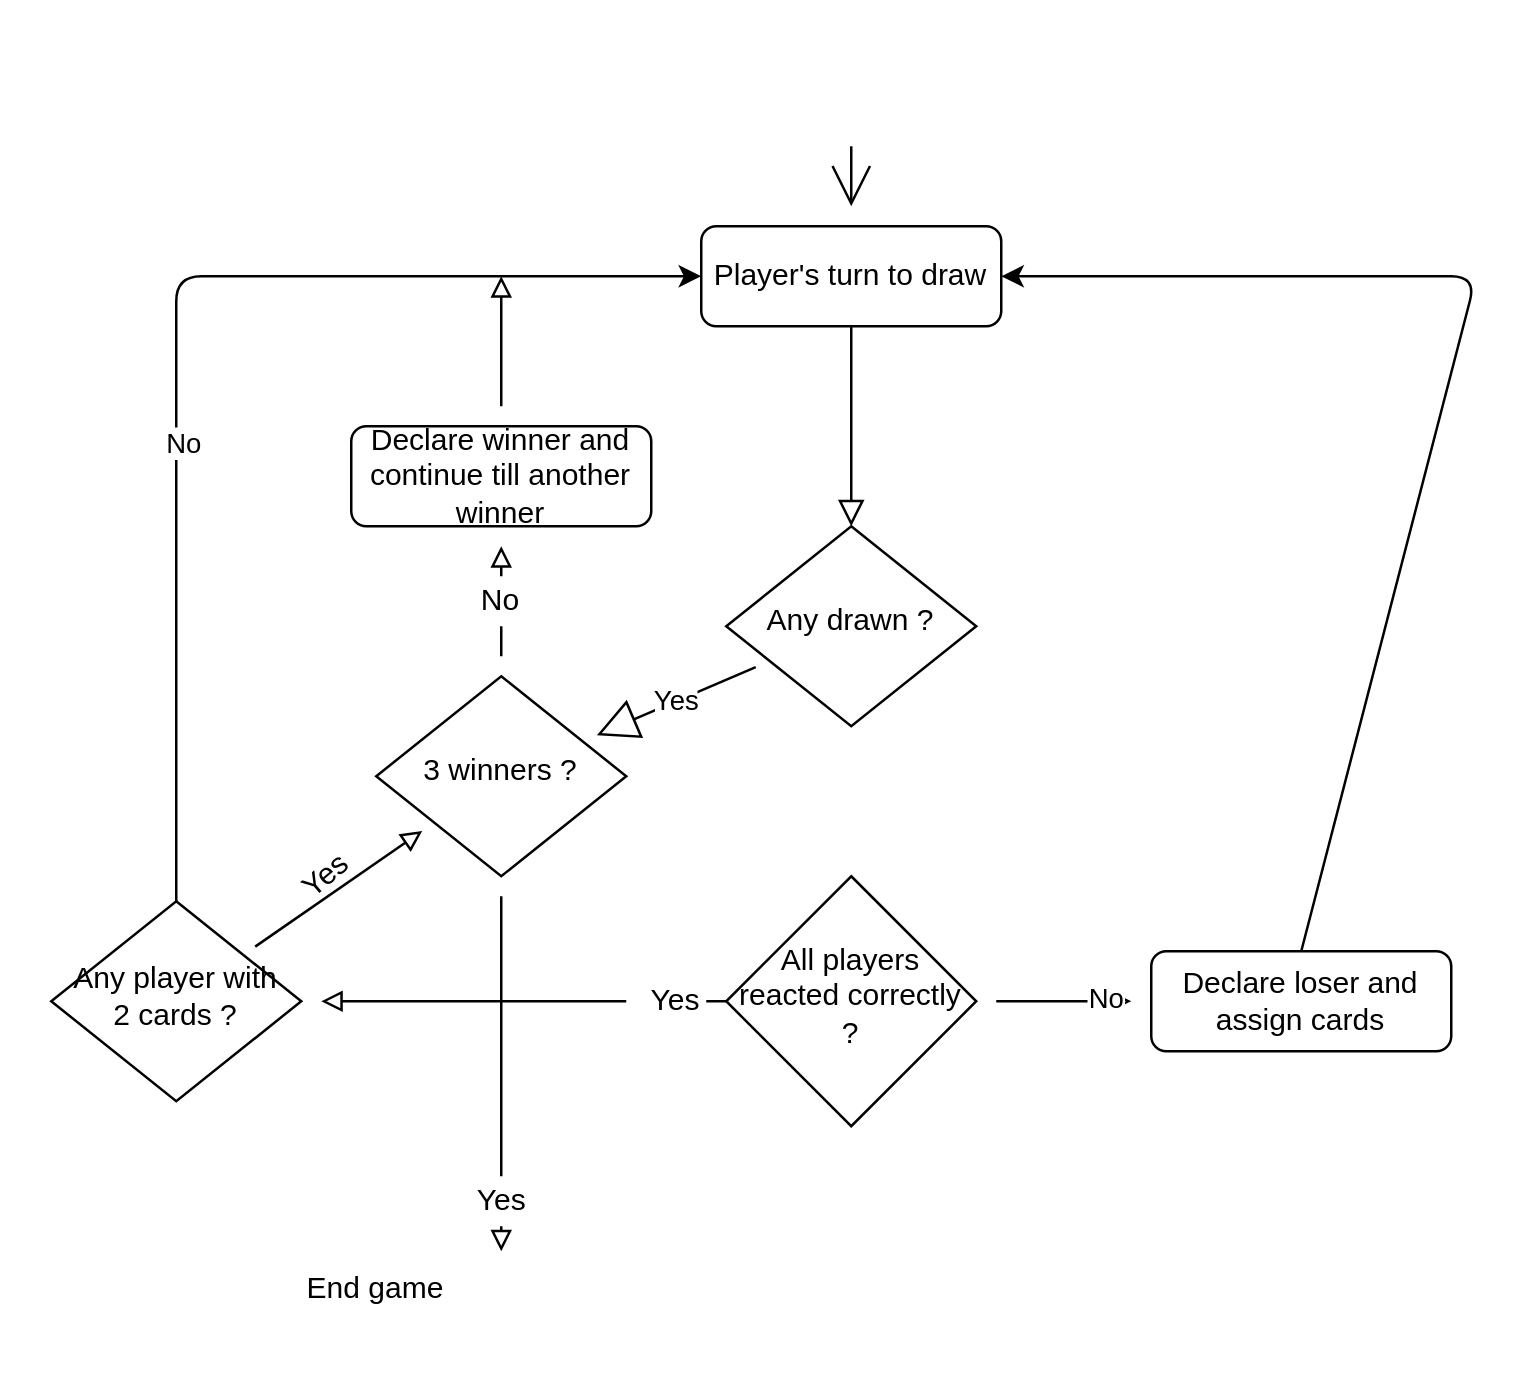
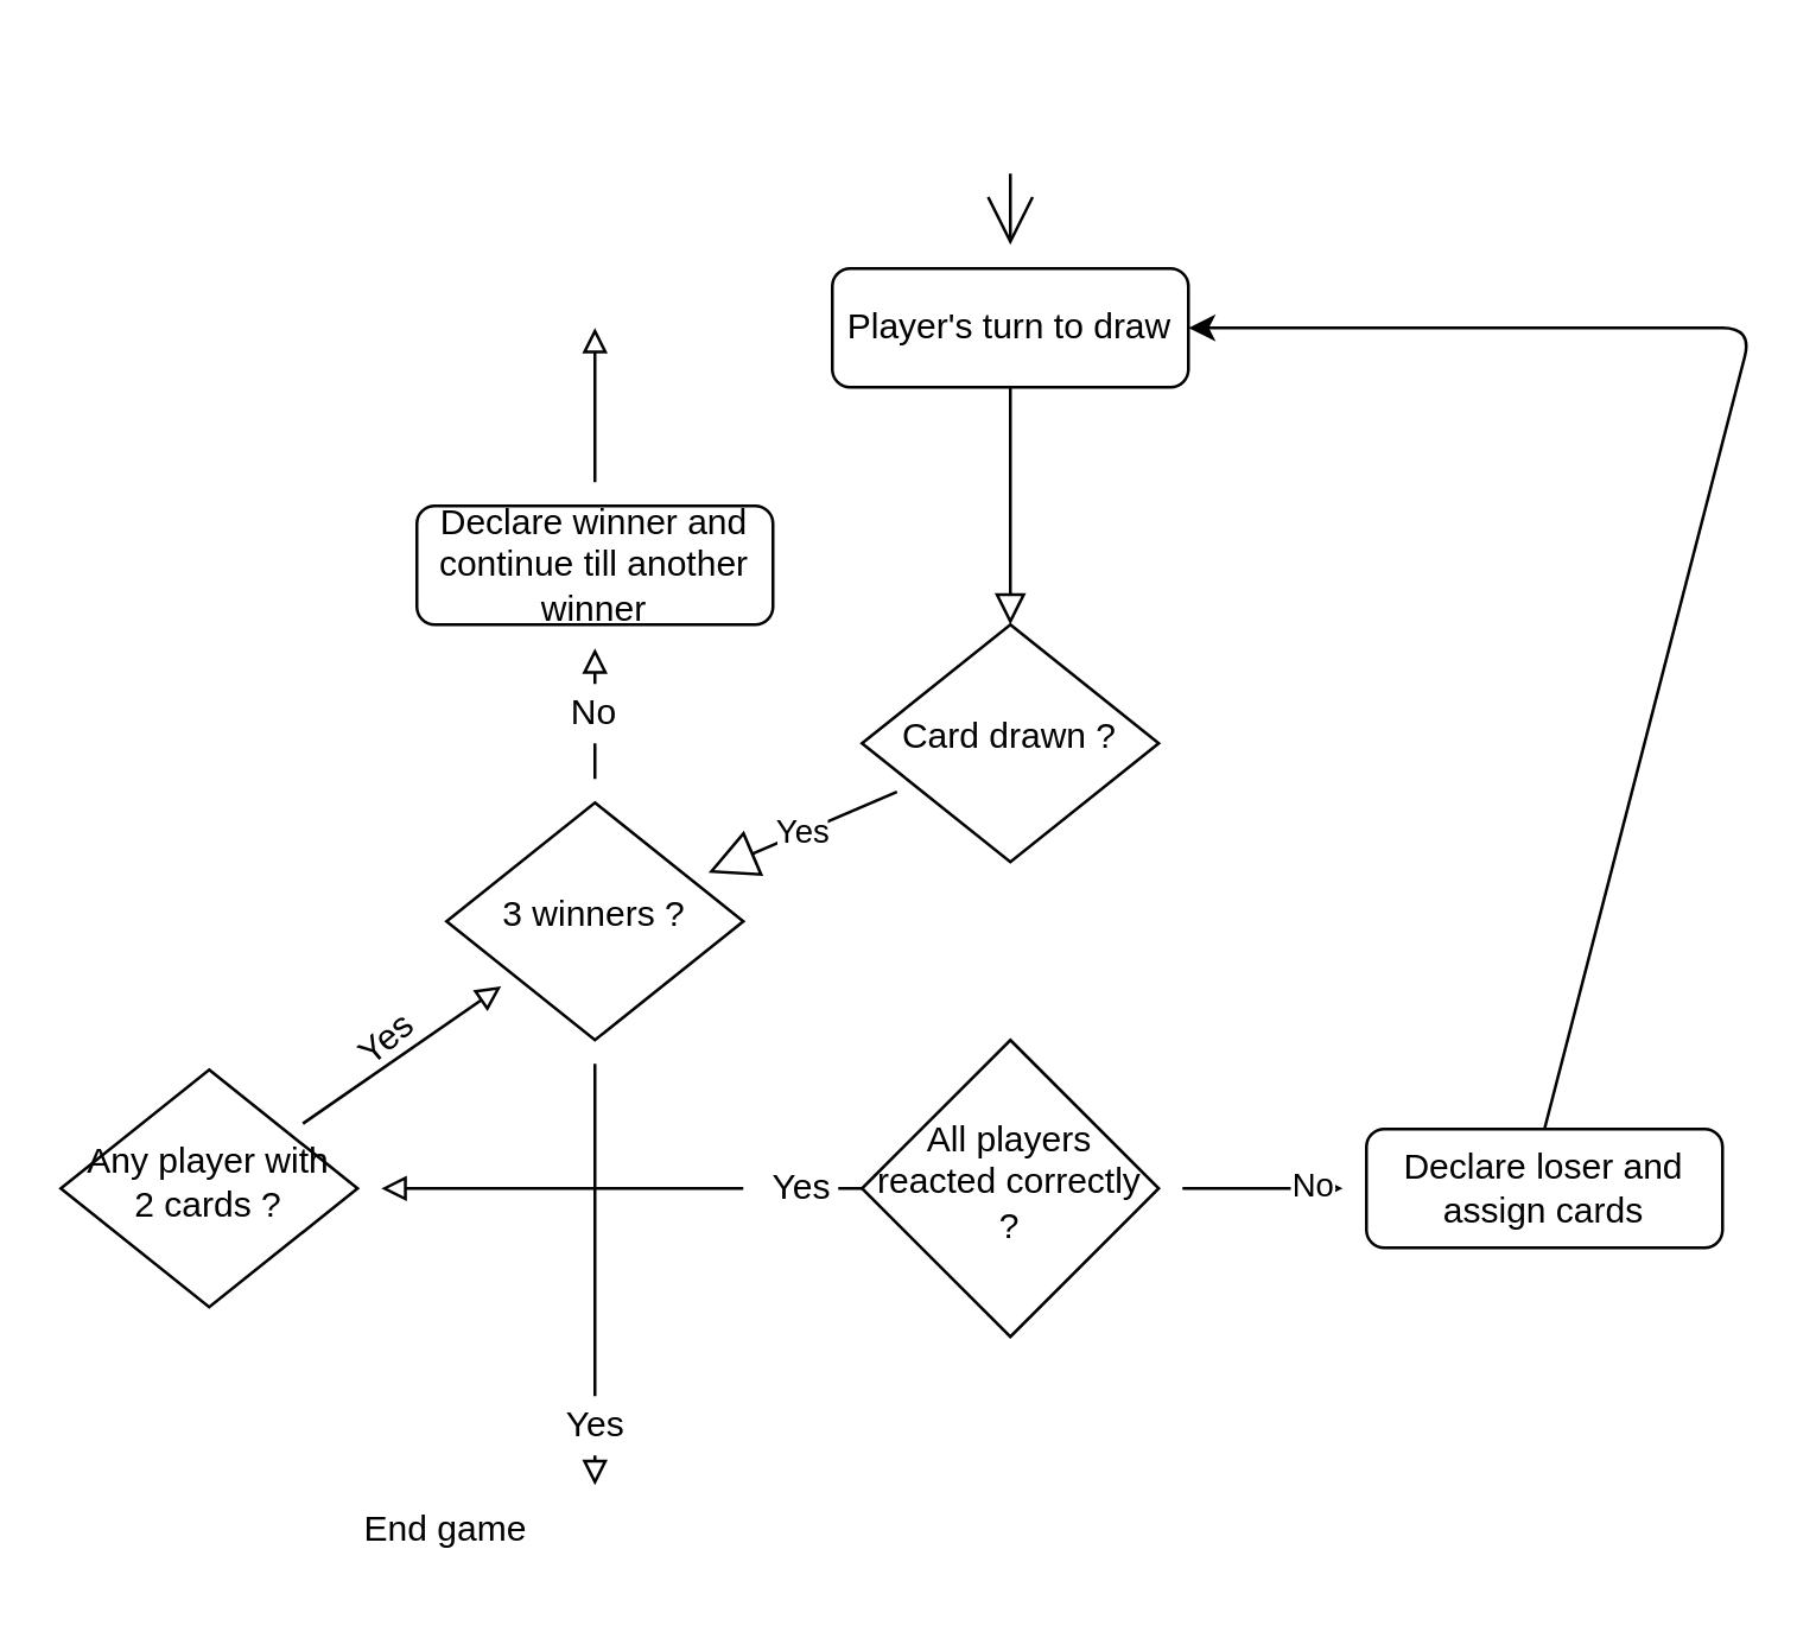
  <mxCell id="0" />
  <mxCell id="1" parent="0" />
  <mxCell id="2" value="" style="rounded=0;html=1;jettySize=auto;orthogonalLoop=1;fontSize=11;endArrow=block;endFill=0;endSize=8;strokeWidth=1;shadow=0;labelBackgroundColor=none;edgeStyle=orthogonalEdgeStyle;" parent="1" source="3" target="5" edge="1"><mxGeometry relative="1" as="geometry" /></mxCell>
  <mxCell id="3" value="Player's turn to draw" style="rounded=1;whiteSpace=wrap;html=1;fontSize=12;glass=0;strokeWidth=1;shadow=0;" parent="1" vertex="1"><mxGeometry x="280" y="90" width="120" height="40" as="geometry" /></mxCell>
  <mxCell id="4" value="Yes" style="edgeStyle=none;curved=1;rounded=0;orthogonalLoop=1;jettySize=auto;html=1;endArrow=block;startSize=14;endSize=14;sourcePerimeterSpacing=8;targetPerimeterSpacing=8;endFill=0;" edge="1" parent="1" source="5" target="25"><mxGeometry relative="1" as="geometry"><mxPoint x="220" y="322" as="targetPoint" /></mxGeometry></mxCell>
- <mxCell id="5" value="Any drawn ?" style="rhombus;whiteSpace=wrap;html=1;shadow=0;fontFamily=Helvetica;fontSize=12;align=center;strokeWidth=1;spacing=6;spacingTop=-4;" parent="1" vertex="1"><mxGeometry x="290" y="210" width="100" height="80" as="geometry" /></mxCell>
+ <mxCell id="5" value="Card drawn ?" style="rhombus;whiteSpace=wrap;html=1;shadow=0;fontFamily=Helvetica;fontSize=12;align=center;strokeWidth=1;spacing=6;spacingTop=-4;" parent="1" vertex="1"><mxGeometry x="290" y="210" width="100" height="80" as="geometry" /></mxCell>
  <mxCell id="6" value="" style="edgeStyle=none;curved=1;rounded=0;orthogonalLoop=1;jettySize=auto;html=1;endArrow=open;startSize=14;endSize=14;sourcePerimeterSpacing=8;targetPerimeterSpacing=8;" edge="1" parent="1" source="7" target="3"><mxGeometry relative="1" as="geometry" /></mxCell>
  <mxCell id="7" value="" style="shape=image;html=1;verticalAlign=top;verticalLabelPosition=bottom;labelBackgroundColor=#ffffff;imageAspect=0;aspect=fixed;image=https://cdn4.iconfinder.com/data/icons/essential-app-2/16/record-round-circle-dot-128.png;hachureGap=4;pointerEvents=0;" vertex="1" parent="1"><mxGeometry x="325" y="20" width="30" height="30" as="geometry" /></mxCell>
  <mxCell id="8" value="" style="shape=image;html=1;verticalAlign=top;verticalLabelPosition=bottom;labelBackgroundColor=#ffffff;imageAspect=0;aspect=fixed;image=https://cdn4.iconfinder.com/data/icons/essential-app-2/16/record-round-circle-dot-128.png;hachureGap=4;pointerEvents=0;" vertex="1" parent="1"><mxGeometry x="185" y="500" width="30" height="30" as="geometry" /></mxCell>
  <mxCell id="9" value="" style="edgeStyle=none;curved=1;rounded=0;orthogonalLoop=1;jettySize=auto;html=1;endArrow=block;endFill=0;sourcePerimeterSpacing=8;targetPerimeterSpacing=8;" edge="1" parent="1" source="12" target="13"><mxGeometry relative="1" as="geometry" /></mxCell>
  <mxCell id="10" value="No" style="edgeLabel;html=1;align=center;verticalAlign=middle;resizable=0;points=[];" vertex="1" connectable="0" parent="9"><mxGeometry x="0.595" y="2" relative="1" as="geometry"><mxPoint as="offset" /></mxGeometry></mxCell>
  <mxCell id="11" value="" style="edgeStyle=none;curved=1;rounded=0;orthogonalLoop=1;jettySize=auto;html=1;endArrow=block;endFill=0;targetPerimeterSpacing=8;startArrow=none;" edge="1" parent="1" source="20" target="15"><mxGeometry relative="1" as="geometry" /></mxCell>
  <mxCell id="12" value="All players reacted correctly ?" style="rhombus;whiteSpace=wrap;html=1;shadow=0;fontFamily=Helvetica;fontSize=12;align=center;strokeWidth=1;spacing=6;spacingTop=-4;" vertex="1" parent="1"><mxGeometry x="290" y="350" width="100" height="100" as="geometry" /></mxCell>
  <mxCell id="13" value="Declare loser and assign cards" style="rounded=1;whiteSpace=wrap;html=1;fontSize=12;glass=0;strokeWidth=1;shadow=0;" vertex="1" parent="1"><mxGeometry x="460" y="380" width="120" height="40" as="geometry" /></mxCell>
  <mxCell id="14" value="" style="edgeStyle=none;curved=1;rounded=0;orthogonalLoop=1;jettySize=auto;html=1;endArrow=block;endFill=0;sourcePerimeterSpacing=8;targetPerimeterSpacing=8;" edge="1" parent="1" source="15" target="25"><mxGeometry relative="1" as="geometry" /></mxCell>
  <mxCell id="15" value="Any player with 2 cards ?" style="rhombus;whiteSpace=wrap;html=1;shadow=0;fontFamily=Helvetica;fontSize=12;align=center;strokeWidth=1;spacing=6;spacingTop=-4;" vertex="1" parent="1"><mxGeometry x="20" y="360" width="100" height="80" as="geometry" /></mxCell>
- <mxCell id="16" value="" style="endArrow=classic;html=1;sourcePerimeterSpacing=8;targetPerimeterSpacing=8;entryX=0;entryY=0.5;entryDx=0;entryDy=0;exitX=0.5;exitY=0;exitDx=0;exitDy=0;" edge="1" parent="1" source="15" target="3"><mxGeometry width="50" height="50" relative="1" as="geometry"><mxPoint x="60" y="290" as="sourcePoint" /><mxPoint x="110" y="240" as="targetPoint" /><Array as="points"><mxPoint x="70" y="110" /></Array></mxGeometry></mxCell>
- <mxCell id="17" value="No" style="edgeLabel;html=1;align=center;verticalAlign=middle;resizable=0;points=[];" vertex="1" connectable="0" parent="16"><mxGeometry x="-0.202" y="-2" relative="1" as="geometry"><mxPoint as="offset" /></mxGeometry></mxCell>
  <mxCell id="18" style="edgeStyle=none;curved=1;rounded=0;orthogonalLoop=1;jettySize=auto;html=1;endArrow=block;endFill=0;sourcePerimeterSpacing=8;targetPerimeterSpacing=8;" edge="1" parent="1" source="19"><mxGeometry relative="1" as="geometry"><mxPoint x="200" y="110" as="targetPoint" /></mxGeometry></mxCell>
  <mxCell id="19" value="Declare winner and continue till another winner" style="rounded=1;whiteSpace=wrap;html=1;fontSize=12;glass=0;strokeWidth=1;shadow=0;" vertex="1" parent="1"><mxGeometry x="140" y="170" width="120" height="40" as="geometry" /></mxCell>
  <mxCell id="20" value="Yes" style="text;html=1;strokeColor=none;fillColor=none;align=center;verticalAlign=middle;whiteSpace=wrap;rounded=0;hachureGap=4;pointerEvents=0;" vertex="1" parent="1"><mxGeometry x="250" y="390" width="40" height="20" as="geometry" /></mxCell>
  <mxCell id="21" value="" style="edgeStyle=none;curved=1;rounded=0;orthogonalLoop=1;jettySize=auto;html=1;endArrow=none;endFill=0;sourcePerimeterSpacing=8;" edge="1" parent="1" source="12" target="20"><mxGeometry relative="1" as="geometry"><mxPoint x="282" y="400" as="sourcePoint" /><mxPoint x="128" y="400" as="targetPoint" /></mxGeometry></mxCell>
  <mxCell id="22" value="" style="endArrow=classic;html=1;sourcePerimeterSpacing=8;targetPerimeterSpacing=8;exitX=0.5;exitY=0;exitDx=0;exitDy=0;entryX=1;entryY=0.5;entryDx=0;entryDy=0;" edge="1" parent="1" source="13" target="3"><mxGeometry width="50" height="50" relative="1" as="geometry"><mxPoint x="580" y="340" as="sourcePoint" /><mxPoint x="630" y="290" as="targetPoint" /><Array as="points"><mxPoint x="590" y="110" /></Array></mxGeometry></mxCell>
  <mxCell id="23" value="" style="edgeStyle=none;curved=1;rounded=0;orthogonalLoop=1;jettySize=auto;html=1;endArrow=block;endFill=0;targetPerimeterSpacing=8;startArrow=none;" edge="1" parent="1" source="26" target="19"><mxGeometry relative="1" as="geometry" /></mxCell>
  <mxCell id="24" style="edgeStyle=none;curved=1;rounded=0;orthogonalLoop=1;jettySize=auto;html=1;entryX=0.5;entryY=0;entryDx=0;entryDy=0;endArrow=block;endFill=0;targetPerimeterSpacing=8;startArrow=none;" edge="1" parent="1" source="28" target="8"><mxGeometry relative="1" as="geometry" /></mxCell>
  <mxCell id="25" value="3 winners ?" style="rhombus;whiteSpace=wrap;html=1;shadow=0;fontFamily=Helvetica;fontSize=12;align=center;strokeWidth=1;spacing=6;spacingTop=-4;" vertex="1" parent="1"><mxGeometry x="150" y="270" width="100" height="80" as="geometry" /></mxCell>
  <mxCell id="26" value="No" style="text;html=1;strokeColor=none;fillColor=none;align=center;verticalAlign=middle;whiteSpace=wrap;rounded=0;hachureGap=4;pointerEvents=0;" vertex="1" parent="1"><mxGeometry x="180" y="230" width="40" height="20" as="geometry" /></mxCell>
  <mxCell id="27" value="" style="edgeStyle=none;curved=1;rounded=0;orthogonalLoop=1;jettySize=auto;html=1;endArrow=none;endFill=0;sourcePerimeterSpacing=8;" edge="1" parent="1" source="25" target="26"><mxGeometry relative="1" as="geometry"><mxPoint x="200" y="262" as="sourcePoint" /><mxPoint x="200" y="238" as="targetPoint" /></mxGeometry></mxCell>
  <mxCell id="28" value="Yes" style="text;html=1;strokeColor=none;fillColor=none;align=center;verticalAlign=middle;whiteSpace=wrap;rounded=0;hachureGap=4;pointerEvents=0;" vertex="1" parent="1"><mxGeometry x="172.5" y="470" width="55" height="20" as="geometry" /></mxCell>
  <mxCell id="29" value="" style="edgeStyle=none;curved=1;rounded=0;orthogonalLoop=1;jettySize=auto;html=1;entryX=0.5;entryY=0;entryDx=0;entryDy=0;endArrow=none;endFill=0;sourcePerimeterSpacing=8;" edge="1" parent="1" source="25" target="28"><mxGeometry relative="1" as="geometry"><mxPoint x="200" y="358" as="sourcePoint" /><mxPoint x="200" y="500" as="targetPoint" /></mxGeometry></mxCell>
  <mxCell id="30" value="End game" style="text;html=1;strokeColor=none;fillColor=none;align=center;verticalAlign=middle;whiteSpace=wrap;rounded=0;hachureGap=4;pointerEvents=0;" vertex="1" parent="1"><mxGeometry x="120" y="505" width="60" height="20" as="geometry" /></mxCell>
  <mxCell id="31" value="Yes" style="text;html=1;strokeColor=none;fillColor=none;align=center;verticalAlign=middle;whiteSpace=wrap;rounded=0;hachureGap=4;pointerEvents=0;rotation=-40;" vertex="1" parent="1"><mxGeometry x="110" y="340" width="40" height="20" as="geometry" /></mxCell>
